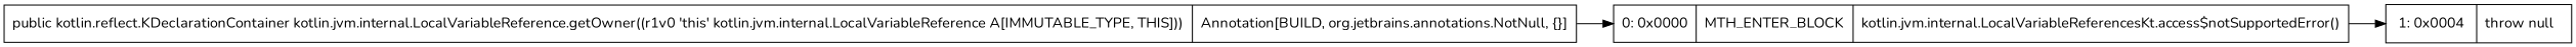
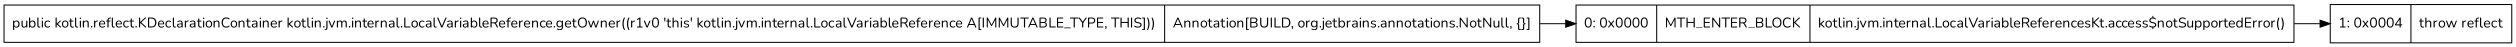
  digraph {
    rankdir=LR
    fontname=Nunito
    node [shape=record fontname=Nunito]
    edge [fontname=Nunito]
    n1 [label="{0\:\ 0x0000|MTH_ENTER_BLOCK\l|kotlin.jvm.internal.LocalVariableReferencesKt.access$notSupportedError()\l}"]
-   n2 [label="{1\:\ 0x0004|throw null\l}"]
+   n2 [label="{1\:\ 0x0004|throw reflect\l}"]
    n3 [label="{public kotlin.reflect.KDeclarationContainer kotlin.jvm.internal.LocalVariableReference.getOwner((r1v0 'this' kotlin.jvm.internal.LocalVariableReference A[IMMUTABLE_TYPE, THIS]))  | Annotation[BUILD, org.jetbrains.annotations.NotNull, \{\}]\l}"]
    n1 -> n2
    n3 -> n1
  }
